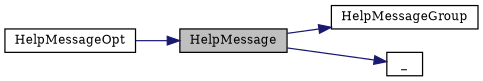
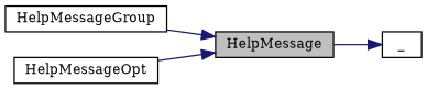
  digraph {
    fontname="DejaVu Serif"
    rankdir=LR
    node [color=black fillcolor=white fontname="DejaVu Serif" fontsize=10 shape=record style=filled]
    edge [color=midnightblue fontname="DejaVu Serif" fontsize=10 labelfontname=Helvetica labelfontsize=10 style=solid]
    n1 [fillcolor=grey75 fontcolor=black height=0.2 label=HelpMessage width=0.4]
    n2 [height=0.2 label=HelpMessageGroup width=0.4]
    n3 [height=0.2 label=_ width=0.4]
    n4 [height=0.2 label=HelpMessageOpt width=0.4]
-   n1 -> n2
+   n2 -> n1
    n1 -> n3
    n4 -> n1
  }
